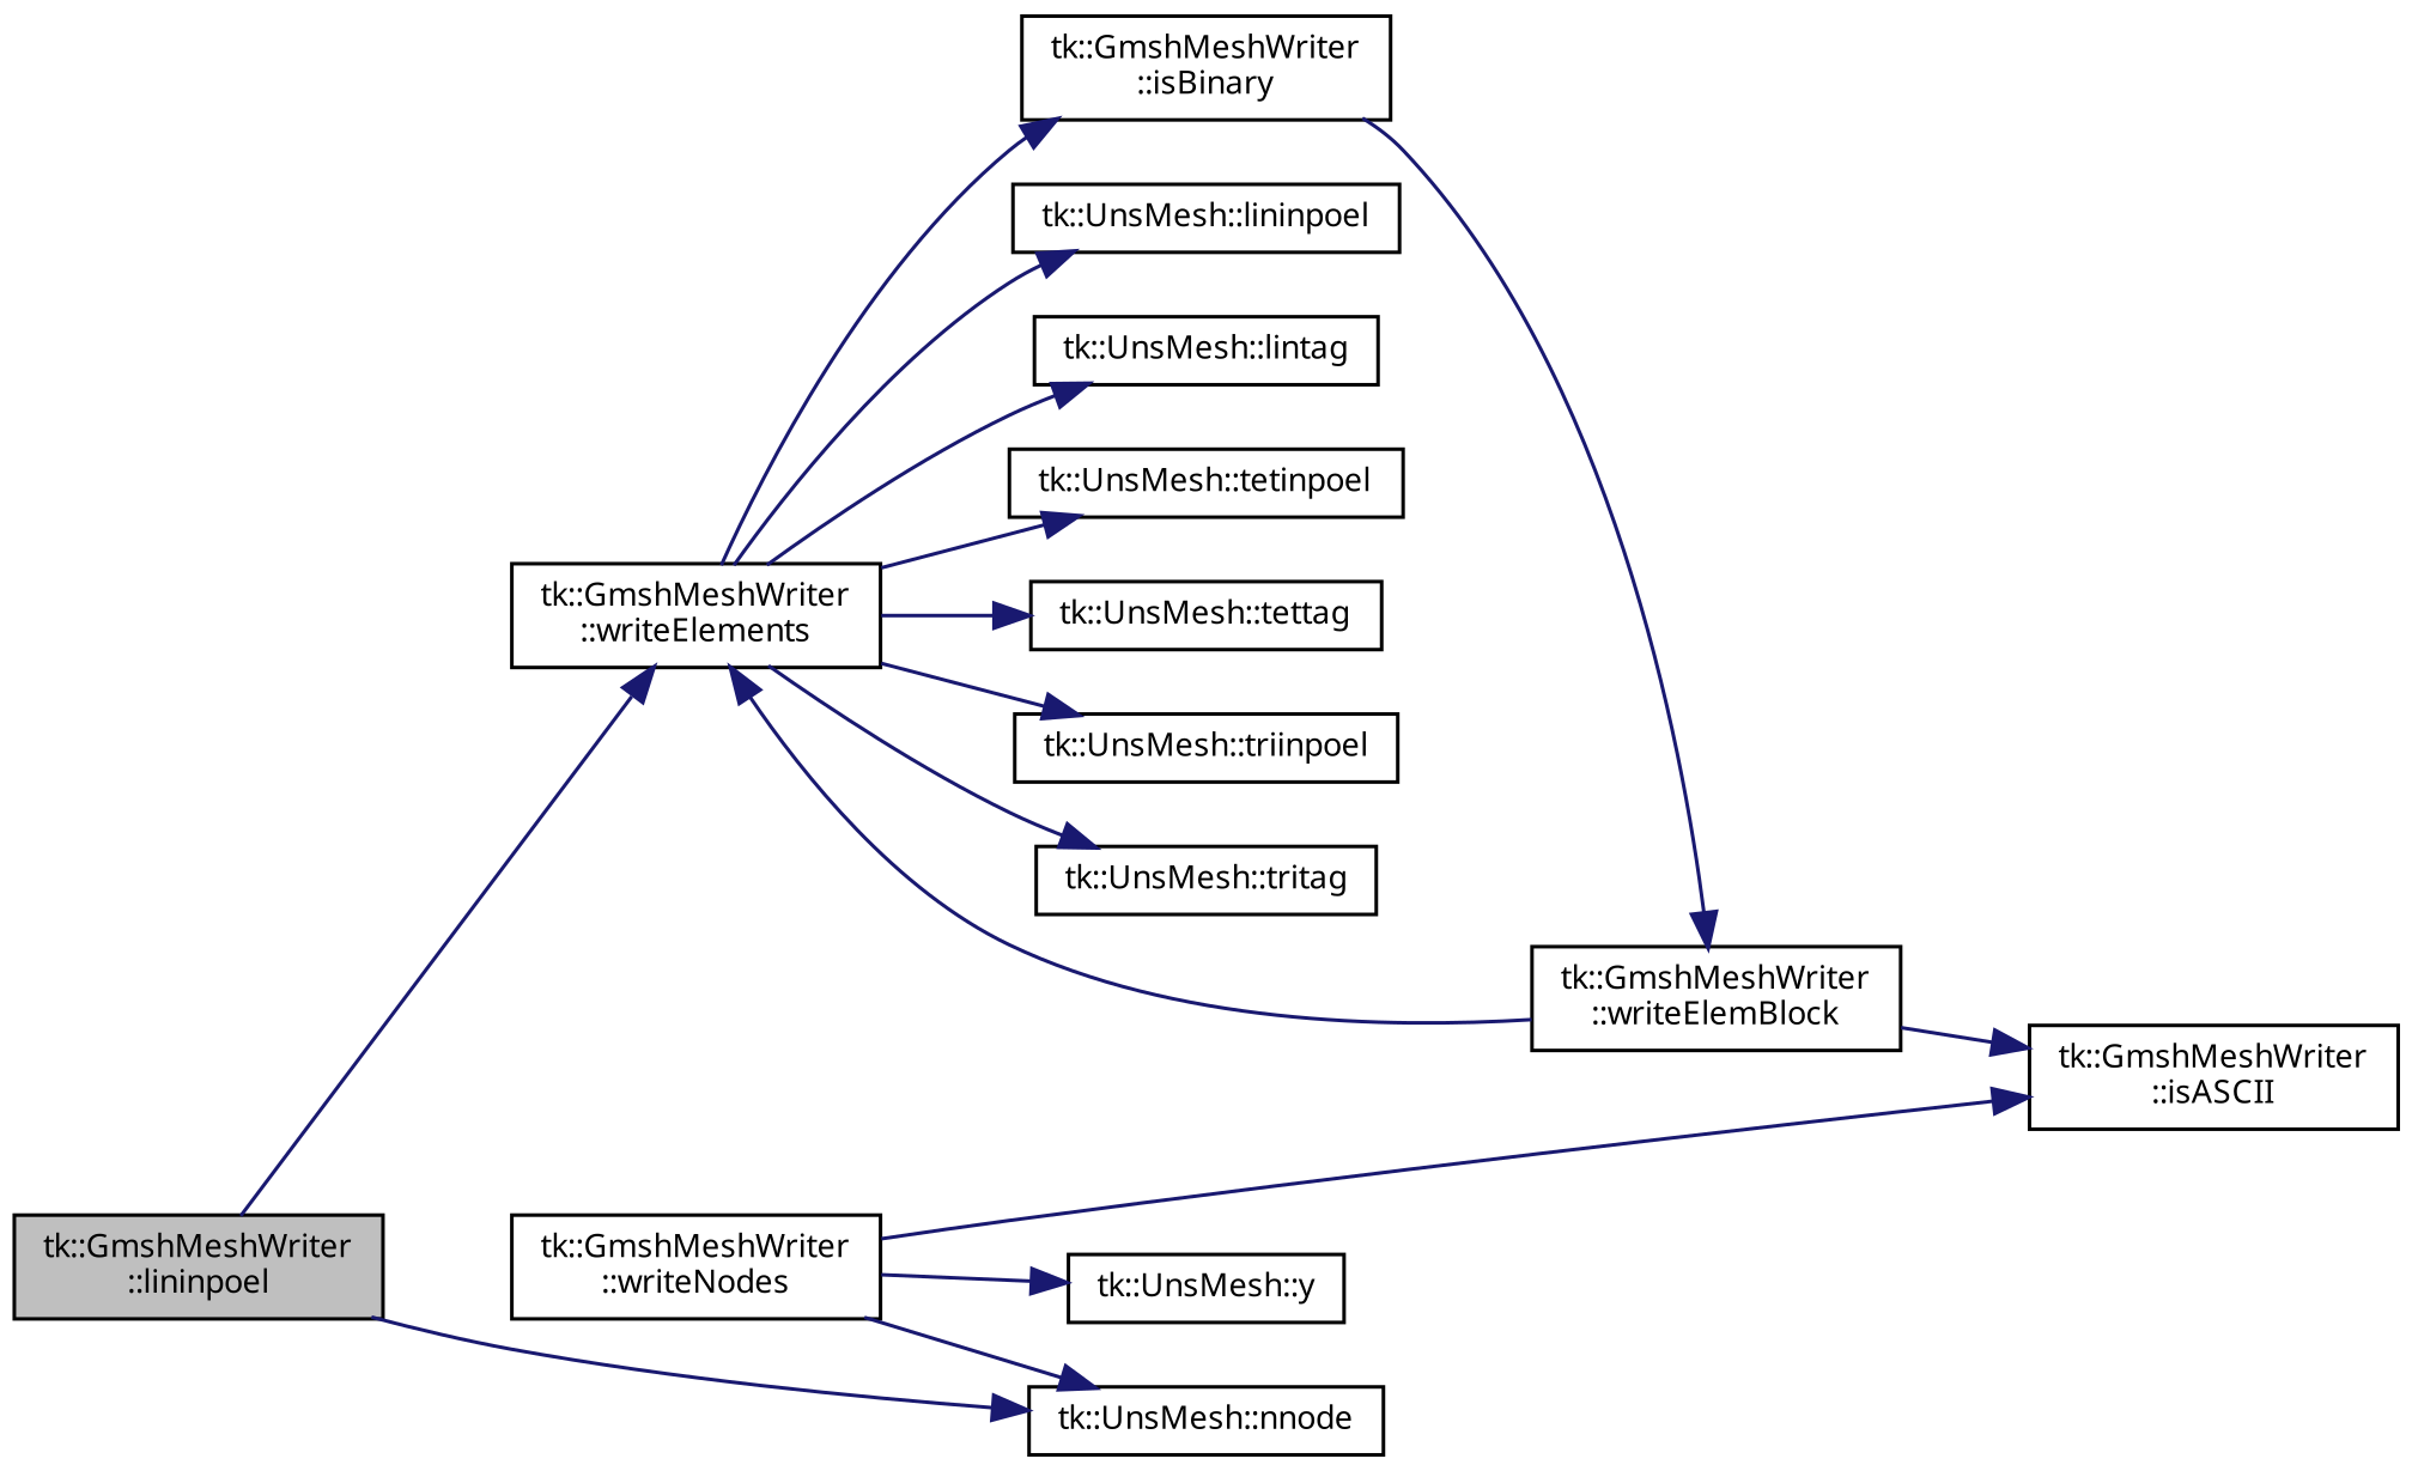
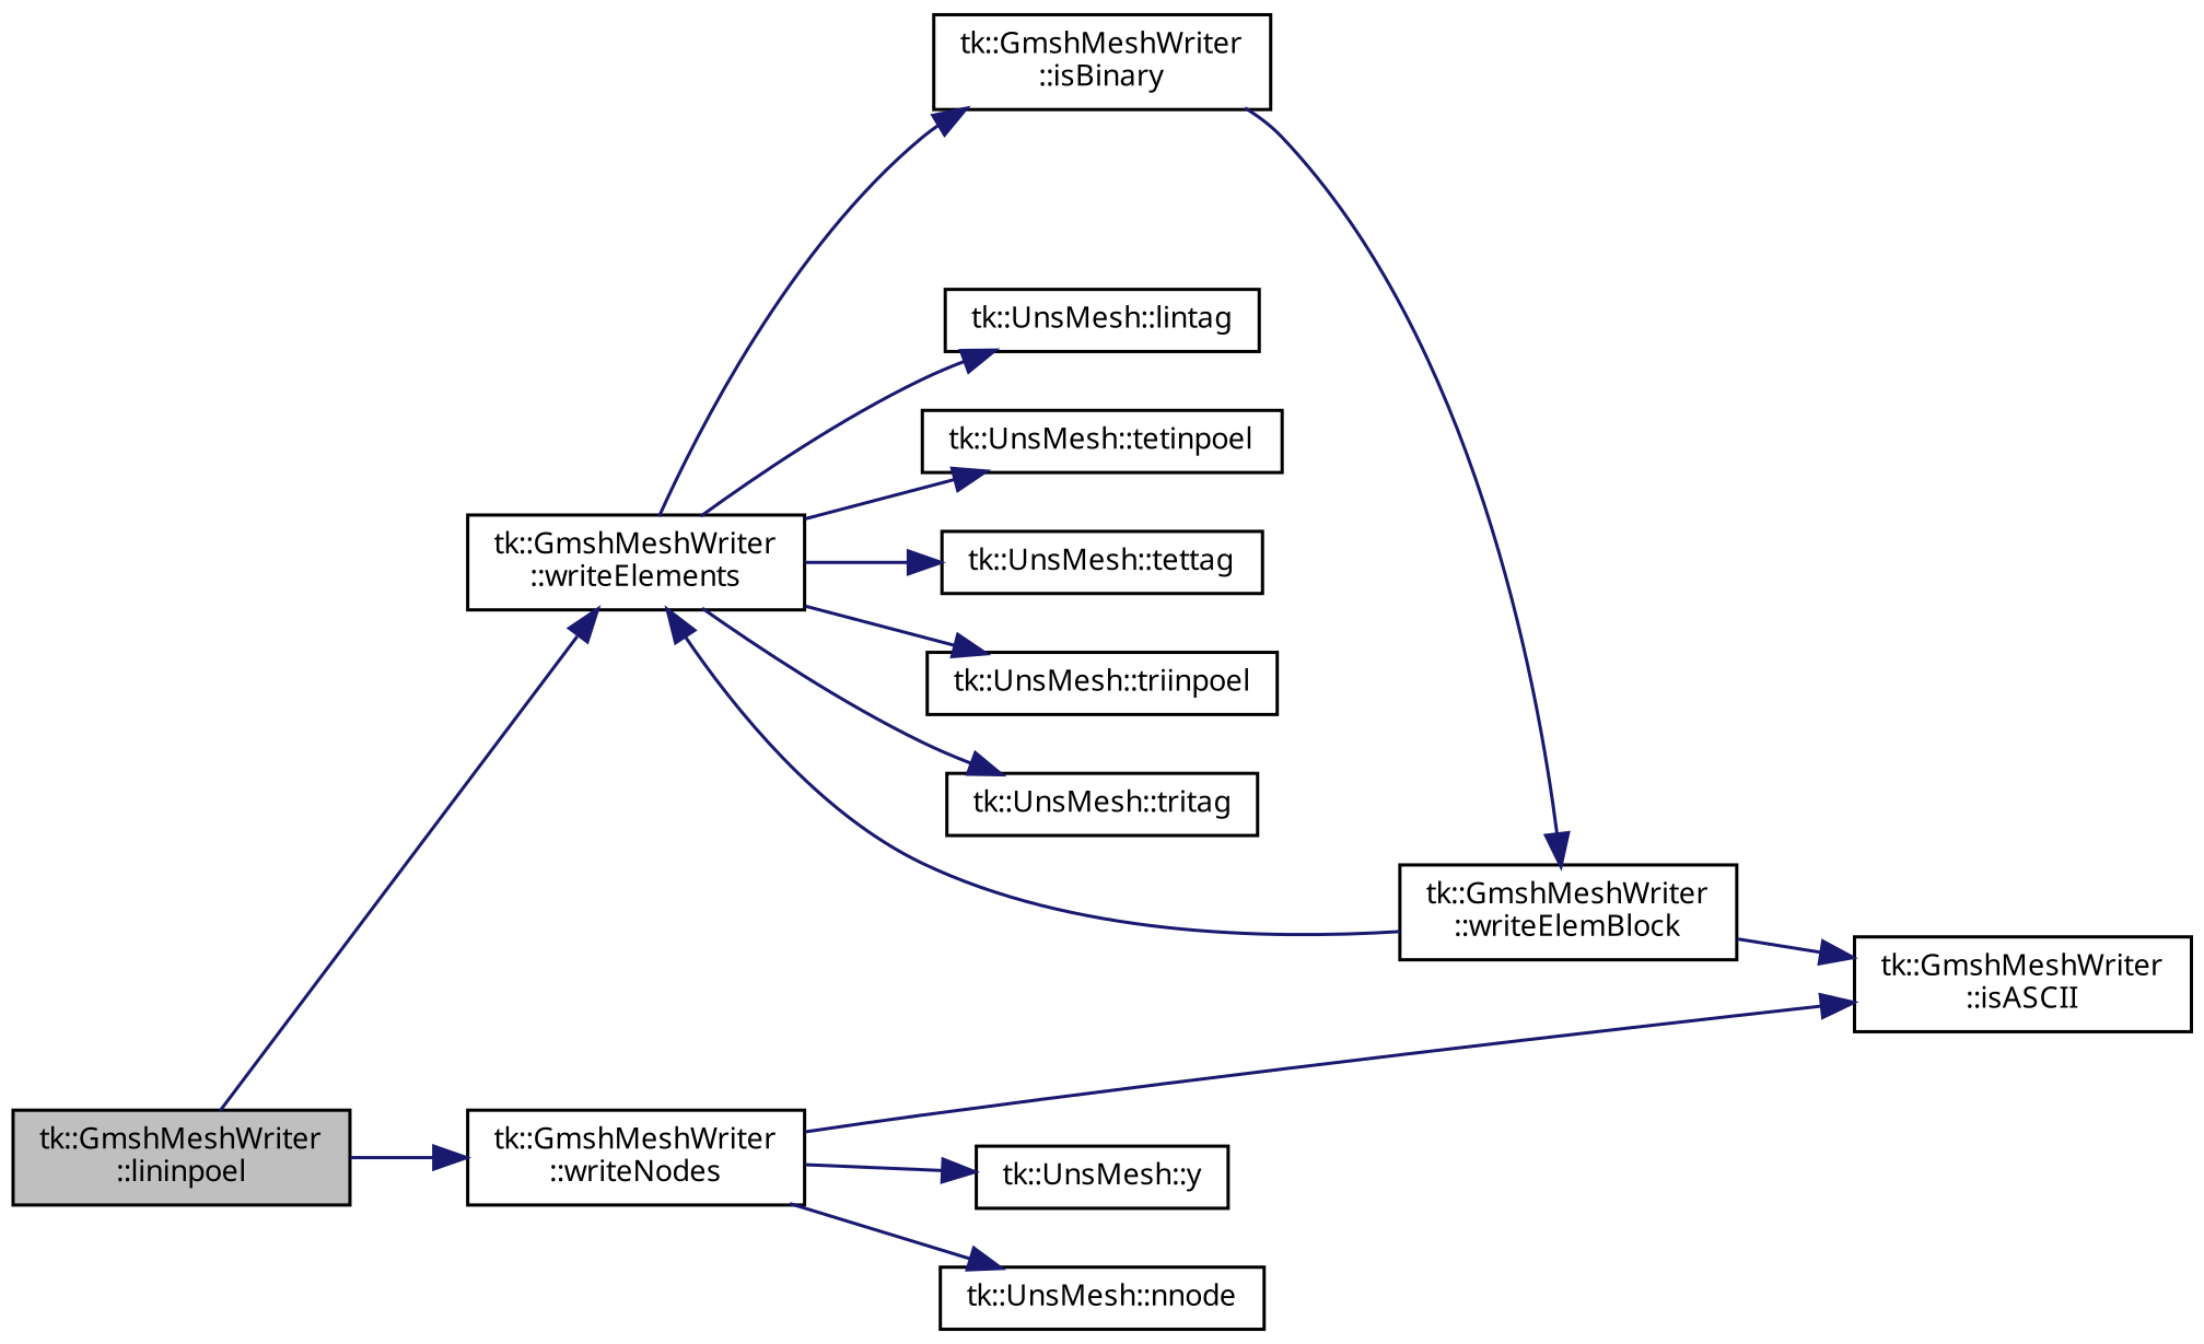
  digraph {
    rankdir=LR
    node [color=black fontname="sans-serif" fontsize=9 shape=record]
    edge [color=midnightblue fontname="sans-serif" fontsize=9 labelfontname="sans-serif" labelfontsize=9 style=solid]
    n1 [fillcolor=grey75 fontcolor=black height=0.2 label="tk::GmshMeshWriter\l::lininpoel" style=filled width=0.4]
    n2 [height=0.2 label="tk::GmshMeshWriter\l::writeElements" width=0.4]
    n3 [height=0.2 label="tk::GmshMeshWriter\l::writeNodes" width=0.4]
    n4 [height=0.2 label="tk::GmshMeshWriter\l::isBinary" width=0.4]
-   n5 [height=0.2 label="tk::UnsMesh::lininpoel" width=0.4]
    n6 [height=0.2 label="tk::UnsMesh::lintag" width=0.4]
    n7 [height=0.2 label="tk::UnsMesh::tetinpoel" width=0.4]
    n8 [height=0.2 label="tk::UnsMesh::tettag" width=0.4]
    n9 [height=0.2 label="tk::UnsMesh::triinpoel" width=0.4]
    n10 [height=0.2 label="tk::UnsMesh::tritag" width=0.4]
    n11 [height=0.2 label="tk::GmshMeshWriter\l::isASCII" width=0.4]
    n12 [height=0.2 label="tk::UnsMesh::nnode" width=0.4]
    n13 [height=0.2 label="tk::UnsMesh::y" width=0.4]
    n14 [height=0.2 label="tk::GmshMeshWriter\l::writeElemBlock" width=0.4]
    n1 -> n2
-   n1 -> n12
+   n1 -> n3
    n2 -> n4
-   n2 -> n5
    n2 -> n6
    n2 -> n7
    n2 -> n8
    n2 -> n9
    n2 -> n10
    n3 -> n11
    n3 -> n12
    n3 -> n13
    n4 -> n14
    n14 -> n2
    n14 -> n11
  }
